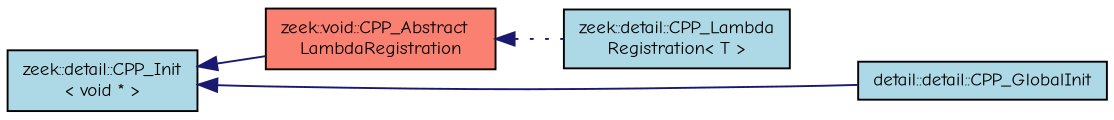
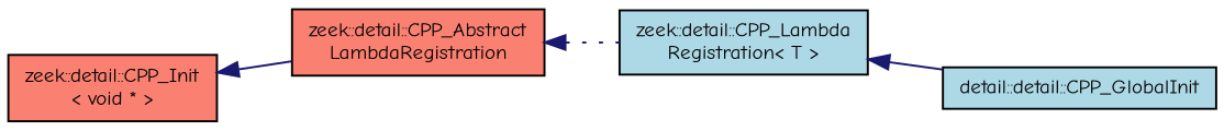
  digraph {
    fontname="Comic Neue"
    rankdir=LR
    node [color=black fillcolor=salmon fontname="Comic Neue" fontsize=10 shape=record style=filled]
    edge [color=midnightblue dir=back fontname="Comic Neue" fontsize=10 labelfontname=Helvetica labelfontsize=10 style=solid]
-   n1 [fillcolor=lightblue height=0.2 label="zeek::detail::CPP_Init\l\< void * \>" width=0.4]
-   n2 [height=0.2 label="zeek::void::CPP_Abstract\lLambdaRegistration" width=0.4]
+   n1 [height=0.2 label="zeek::detail::CPP_Init\l\< void * \>" width=0.4]
+   n2 [height=0.2 label="zeek::detail::CPP_Abstract\lLambdaRegistration" width=0.4]
    n3 [fillcolor=lightblue height=0.2 label="detail::detail::CPP_GlobalInit" width=0.4]
    n4 [fillcolor=lightblue height=0.2 label="zeek::detail::CPP_Lambda\lRegistration\< T \>" width=0.4]
    n1 -> n2
-   n1 -> n3
+   n4 -> n3
    n2 -> n4 [style=dotted]
  }
